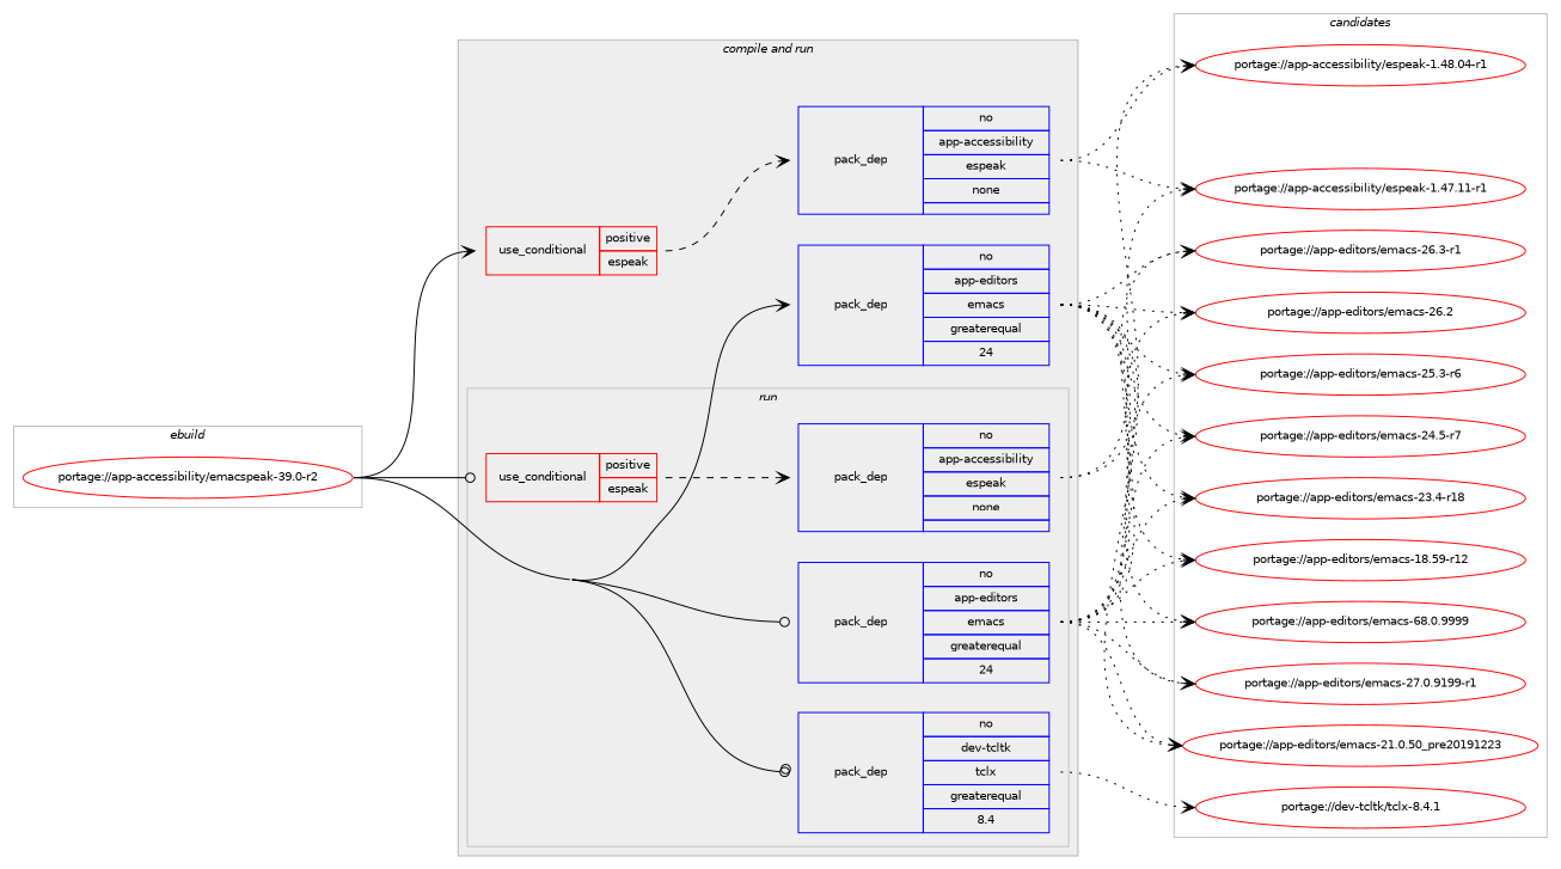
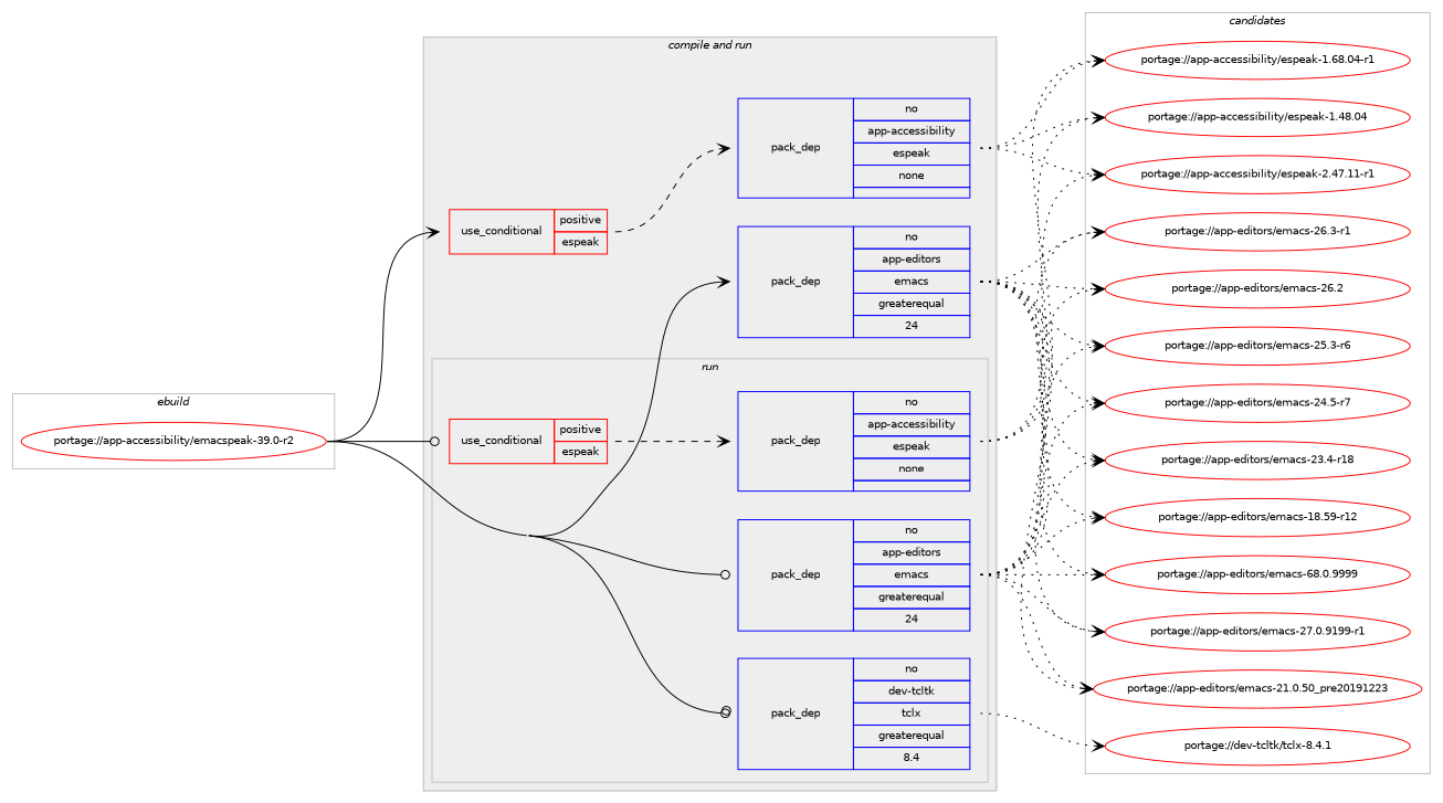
  digraph {
    compound=true
    concentrate=true
    fontname=Helvetica
    fontsize=10
    newrank=true
    rankdir=LR
    ranksep=1.5
    node [color=red fontname=Helvetica fontsize=10]
    edge [arrowhead=vee headport=w style=dotted tailport=e weight=100]
    n1 [label="portage://app-accessibility/emacspeak-39.0-r2" width=4]
    n2 [color=blue label=<<TABLE BORDER="0" CELLBORDER="1" CELLSPACING="0" CELLPADDING="4" WIDTH="220"><TR><TD ROWSPAN="6" CELLPADDING="30">pack_dep</TD></TR><TR><TD WIDTH="110">no</TD></TR><TR><TD>app-accessibility</TD></TR><TR><TD>espeak</TD></TR><TR><TD>none</TD></TR><TR><TD></TD></TR></TABLE>> shape=none]
    n3 [label=<<TABLE BORDER="0" CELLBORDER="1" CELLSPACING="0" CELLPADDING="4"><TR><TD ROWSPAN="3" CELLPADDING="10">use_conditional</TD></TR><TR><TD>positive</TD></TR><TR><TD>espeak</TD></TR></TABLE>> shape=none]
    n4 [color=blue label=<<TABLE BORDER="0" CELLBORDER="1" CELLSPACING="0" CELLPADDING="4" WIDTH="220"><TR><TD ROWSPAN="6" CELLPADDING="30">pack_dep</TD></TR><TR><TD WIDTH="110">no</TD></TR><TR><TD>app-editors</TD></TR><TR><TD>emacs</TD></TR><TR><TD>greaterequal</TD></TR><TR><TD>24</TD></TR></TABLE>> shape=none]
    n5 [color=blue label=<<TABLE BORDER="0" CELLBORDER="1" CELLSPACING="0" CELLPADDING="4" WIDTH="220"><TR><TD ROWSPAN="6" CELLPADDING="30">pack_dep</TD></TR><TR><TD WIDTH="110">no</TD></TR><TR><TD>app-accessibility</TD></TR><TR><TD>espeak</TD></TR><TR><TD>none</TD></TR><TR><TD></TD></TR></TABLE>> shape=none]
    n6 [label=<<TABLE BORDER="0" CELLBORDER="1" CELLSPACING="0" CELLPADDING="4"><TR><TD ROWSPAN="3" CELLPADDING="10">use_conditional</TD></TR><TR><TD>positive</TD></TR><TR><TD>espeak</TD></TR></TABLE>> shape=none]
    n7 [color=blue label=<<TABLE BORDER="0" CELLBORDER="1" CELLSPACING="0" CELLPADDING="4" WIDTH="220"><TR><TD ROWSPAN="6" CELLPADDING="30">pack_dep</TD></TR><TR><TD WIDTH="110">no</TD></TR><TR><TD>app-editors</TD></TR><TR><TD>emacs</TD></TR><TR><TD>greaterequal</TD></TR><TR><TD>24</TD></TR></TABLE>> shape=none]
    n8 [color=blue label=<<TABLE BORDER="0" CELLBORDER="1" CELLSPACING="0" CELLPADDING="4" WIDTH="220"><TR><TD ROWSPAN="6" CELLPADDING="30">pack_dep</TD></TR><TR><TD WIDTH="110">no</TD></TR><TR><TD>dev-tcltk</TD></TR><TR><TD>tclx</TD></TR><TR><TD>greaterequal</TD></TR><TR><TD>8.4</TD></TR></TABLE>> shape=none]
-   n9 [label="portage://app-accessibility/espeak-1.48.04-r1" width=4]
-   n11 [label="portage://app-accessibility/espeak-1.47.11-r1" width=4]
+   n9 [label="portage://app-accessibility/espeak-1.68.04-r1" width=4]
+   n10 [label="portage://app-accessibility/espeak-1.48.04" width=4]
+   n11 [label="portage://app-accessibility/espeak-2.47.11-r1" width=4]
    n12 [label="portage://app-editors/emacs-68.0.9999" width=4]
    n13 [label="portage://app-editors/emacs-27.0.9199-r1" width=4]
    n14 [label="portage://app-editors/emacs-21.0.50_pre20191223" width=4]
    n15 [label="portage://app-editors/emacs-26.3-r1" width=4]
    n16 [label="portage://app-editors/emacs-26.2" width=4]
    n17 [label="portage://app-editors/emacs-25.3-r6" width=4]
    n18 [label="portage://app-editors/emacs-24.5-r7" width=4]
    n19 [label="portage://app-editors/emacs-23.4-r18" width=4]
    n20 [label="portage://app-editors/emacs-18.59-r12" width=4]
    n21 [label="portage://dev-tcltk/tclx-8.4.1" width=4]
    subgraph cluster_1 {
      color=gray
      label=<<i>ebuild</i>>
      n1
    }
    subgraph cluster_2 {
      color=gray
      label=<<i>dependencies</i>>
      subgraph cluster_3 {
        color=gray
        fillcolor="#eeeeee"
        label=<<i>compile</i>>
        style=filled
        subgraph sub_4 {
          color=gray
          fillcolor="#eeeeee"
          label=<<i>compile</i>>
          style=filled
          n3
          subgraph sub_5 {
            color=gray
            fillcolor="#eeeeee"
            label=<<i>compile</i>>
            style=filled
            n2
          }
        }
        subgraph sub_6 {
          color=gray
          fillcolor="#eeeeee"
          label=<<i>compile</i>>
          style=filled
          n4
        }
      }
      subgraph cluster_7 {
        color=gray
        fillcolor="#eeeeee"
        label=<<i>compile and run</i>>
        style=filled
      }
      subgraph cluster_8 {
        color=gray
        fillcolor="#eeeeee"
        label=<<i>run</i>>
        style=filled
        subgraph sub_9 {
          color=gray
          fillcolor="#eeeeee"
          label=<<i>run</i>>
          style=filled
          n6
          subgraph sub_10 {
            color=gray
            fillcolor="#eeeeee"
            label=<<i>run</i>>
            style=filled
            n5
          }
        }
        subgraph sub_11 {
          color=gray
          fillcolor="#eeeeee"
          label=<<i>run</i>>
          style=filled
          n7
        }
        subgraph sub_12 {
          color=gray
          fillcolor="#eeeeee"
          label=<<i>run</i>>
          style=filled
          n8
        }
      }
    }
    subgraph cluster_13 {
      color=gray
      label=<<i>candidates</i>>
      rank=same
      subgraph sub_14 {
        color=black
        label=<<i>candidates</i>>
        nodesep=1
        rank=same
        n9
+       n10
        n11
      }
      subgraph sub_15 {
        color=black
        label=<<i>candidates</i>>
        nodesep=1
        rank=same
        n12
        n13
        n14
        n15
        n16
        n17
        n18
        n19
        n20
      }
      subgraph sub_16 {
        color=black
        label=<<i>candidates</i>>
        nodesep=1
        rank=same
        n9
+       n10
        n11
      }
      subgraph sub_17 {
        color=black
        label=<<i>candidates</i>>
        nodesep=1
        rank=same
        n12
        n13
        n14
        n15
        n16
        n17
        n18
        n19
        n20
      }
      subgraph sub_18 {
        color=black
        label=<<i>candidates</i>>
        nodesep=1
        rank=same
        n21
      }
    }
    n1 -> n3 [style=solid weight=20]
    n1 -> n4 [style=solid weight=20]
    n1 -> n6 [arrowhead=odot style=solid weight=20]
    n1 -> n7 [arrowhead=odot style=solid weight=20]
    n1 -> n8 [arrowhead=odot style=solid weight=20]
    n2 -> n9
+   n2 -> n10
    n2 -> n11
    n3 -> n2 [style=dashed weight=20]
    n4 -> n12
    n4 -> n13
    n4 -> n14
    n4 -> n15
    n4 -> n16
    n4 -> n17
    n4 -> n18
    n4 -> n19
    n4 -> n20
    n5 -> n9
+   n5 -> n10
    n5 -> n11
    n6 -> n5 [style=dashed weight=20]
    n7 -> n12
    n7 -> n13
    n7 -> n14
    n7 -> n15
    n7 -> n16
    n7 -> n17
    n7 -> n18
    n7 -> n19
    n7 -> n20
    n8 -> n21
  }
